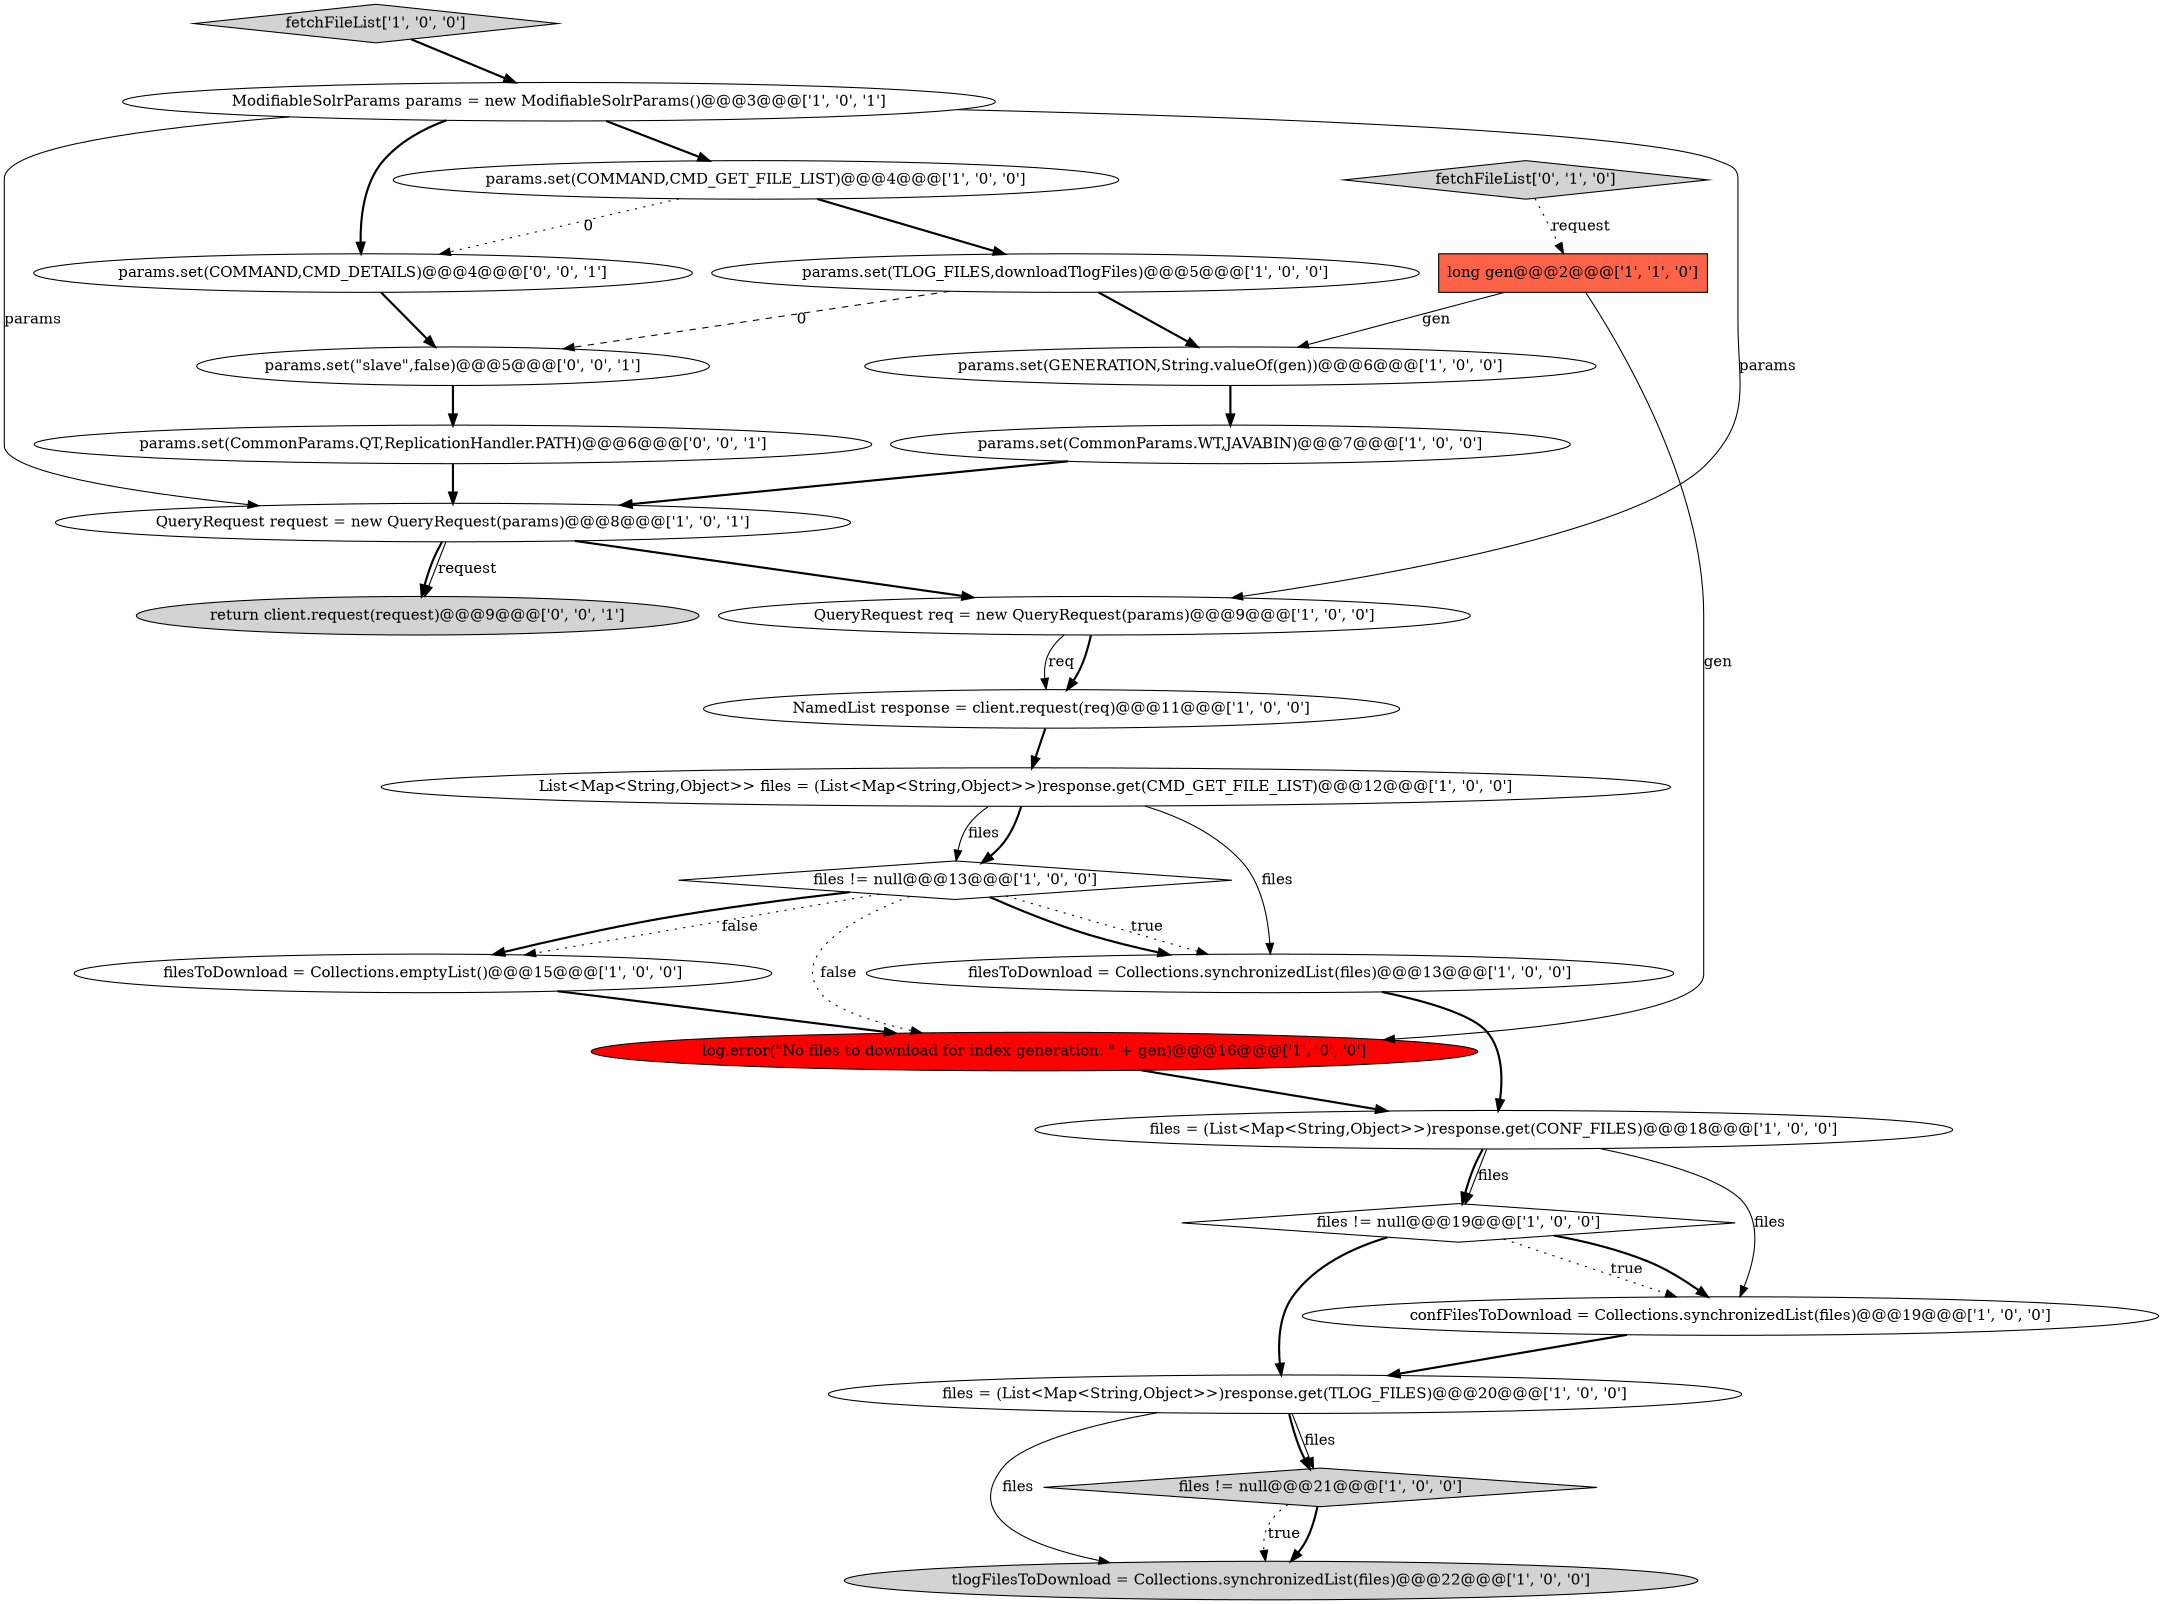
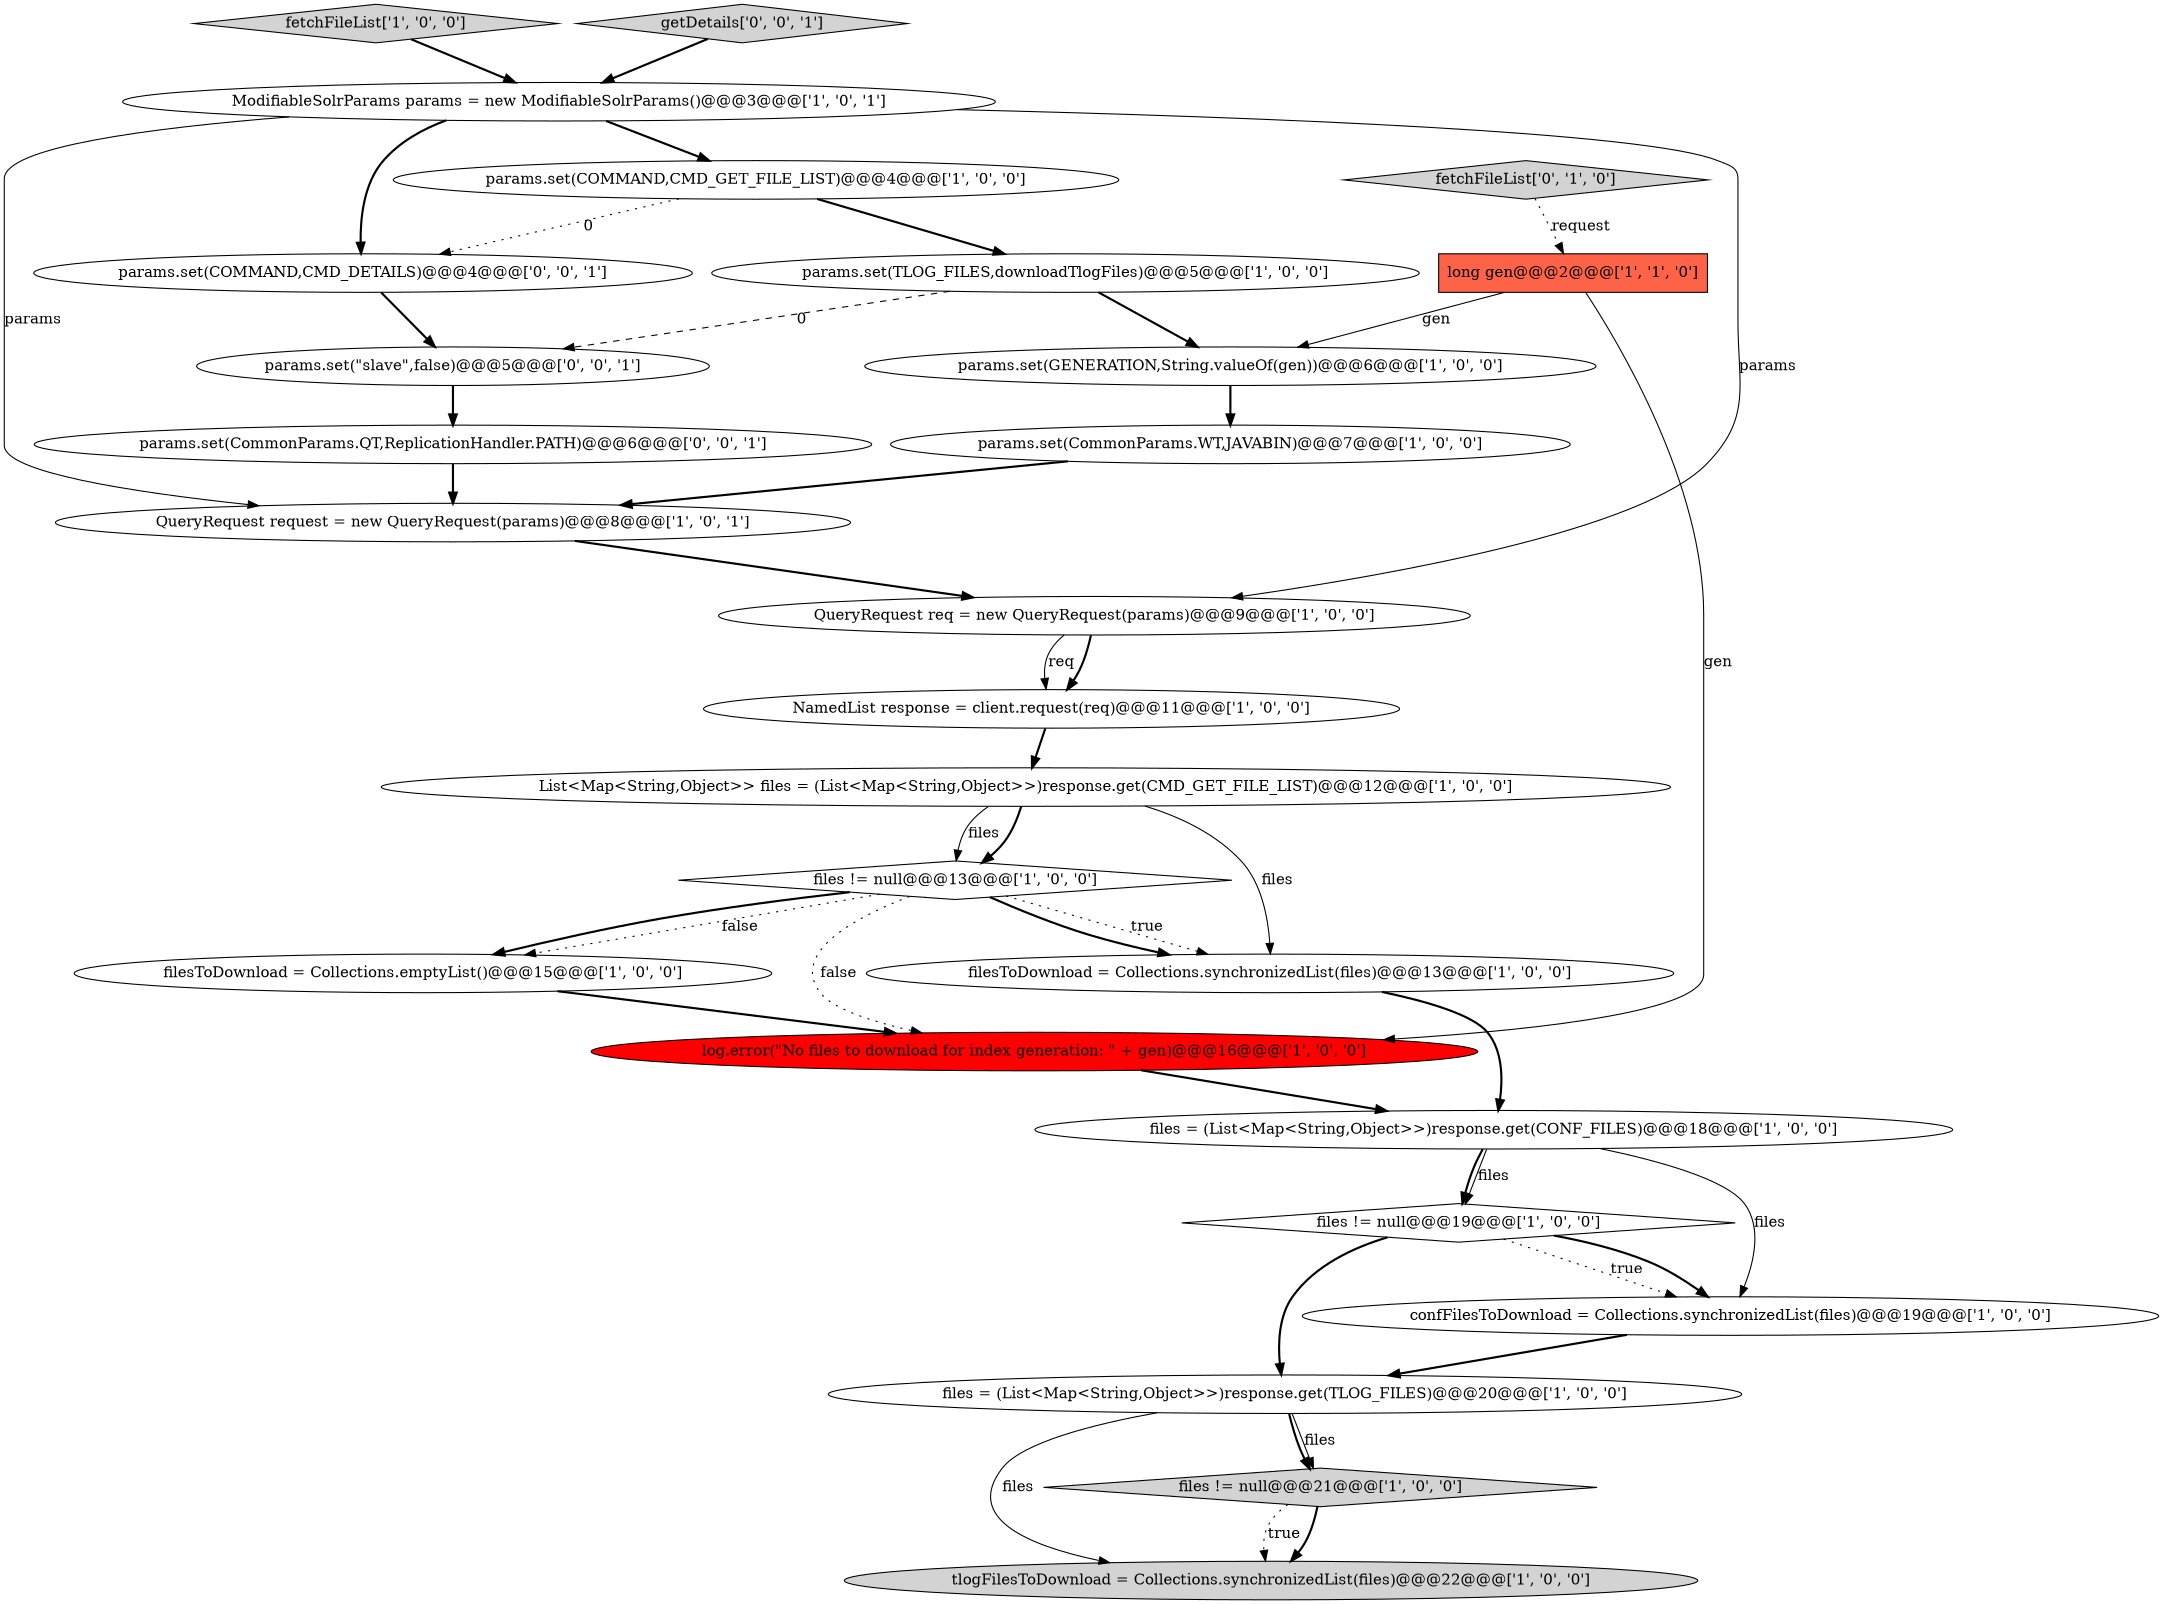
  digraph {
    node [fillcolor=white shape=ellipse style=filled]
    edge [style=bold]
    n1 [label="params.set(\"slave\",false)@@@5@@@['0', '0', '1']"]
    n2 [label="params.set(CommonParams.QT,ReplicationHandler.PATH)@@@6@@@['0', '0', '1']"]
    n3 [label="QueryRequest request = new QueryRequest(params)@@@8@@@['1', '0', '1']"]
    n4 [label="params.set(GENERATION,String.valueOf(gen))@@@6@@@['1', '0', '0']"]
    n5 [label="params.set(CommonParams.WT,JAVABIN)@@@7@@@['1', '0', '0']"]
    n6 [fillcolor=lightgray label="tlogFilesToDownload = Collections.synchronizedList(files)@@@22@@@['1', '0', '0']"]
    n7 [label="List<Map<String,Object>> files = (List<Map<String,Object>>)response.get(CMD_GET_FILE_LIST)@@@12@@@['1', '0', '0']"]
    n8 [label="files != null@@@13@@@['1', '0', '0']" shape=diamond]
    n9 [label="filesToDownload = Collections.synchronizedList(files)@@@13@@@['1', '0', '0']"]
    n10 [fillcolor=red label="log.error(\"No files to download for index generation: \" + gen)@@@16@@@['1', '0', '0']"]
    n11 [label="filesToDownload = Collections.emptyList()@@@15@@@['1', '0', '0']"]
    n12 [label="files = (List<Map<String,Object>>)response.get(CONF_FILES)@@@18@@@['1', '0', '0']"]
    n13 [label="confFilesToDownload = Collections.synchronizedList(files)@@@19@@@['1', '0', '0']"]
    n14 [label="files = (List<Map<String,Object>>)response.get(TLOG_FILES)@@@20@@@['1', '0', '0']"]
    n15 [fillcolor=lightgray label="files != null@@@21@@@['1', '0', '0']" shape=diamond]
    n16 [fillcolor=lightgray label="fetchFileList['1', '0', '0']" shape=diamond]
    n17 [label="ModifiableSolrParams params = new ModifiableSolrParams()@@@3@@@['1', '0', '1']"]
    n18 [label="params.set(COMMAND,CMD_GET_FILE_LIST)@@@4@@@['1', '0', '0']"]
    n19 [label="params.set(COMMAND,CMD_DETAILS)@@@4@@@['0', '0', '1']"]
    n20 [label="QueryRequest req = new QueryRequest(params)@@@9@@@['1', '0', '0']"]
    n21 [fillcolor=tomato label="long gen@@@2@@@['1', '1', '0']" shape=box]
    n22 [label="files != null@@@19@@@['1', '0', '0']" shape=diamond]
    n23 [label="params.set(TLOG_FILES,downloadTlogFiles)@@@5@@@['1', '0', '0']"]
    n24 [label="NamedList response = client.request(req)@@@11@@@['1', '0', '0']"]
-   n25 [fillcolor=lightgray label="return client.request(request)@@@9@@@['0', '0', '1']"]
    n26 [fillcolor=lightgray label="fetchFileList['0', '1', '0']" shape=diamond]
+   n27 [fillcolor=lightgray label="getDetails['0', '0', '1']" shape=diamond]
    n1 -> n2
    n2 -> n3
    n3 -> n20
-   n3 -> n25
-   n3 -> n25 [label=request style=solid]
    n4 -> n5
    n5 -> n3
    n7 -> n8
    n7 -> n8 [label=files style=solid]
    n7 -> n9 [label=files style=solid]
    n8 -> n9 [label=true style=dotted]
    n8 -> n9
    n8 -> n10 [label=false style=dotted]
    n8 -> n11
    n8 -> n11 [label=false style=dotted]
    n9 -> n12
    n10 -> n12
    n11 -> n10
    n12 -> n13 [label=files style=solid]
    n12 -> n22 [label=files style=solid]
    n12 -> n22
    n13 -> n14
    n14 -> n6 [label=files style=solid]
    n14 -> n15
    n14 -> n15 [label=files style=solid]
    n15 -> n6
    n15 -> n6 [label=true style=dotted]
    n16 -> n17
    n17 -> n3 [label=params style=solid]
    n17 -> n18
    n17 -> n19
    n17 -> n20 [label=params style=solid]
    n18 -> n19 [label=0 style=dotted]
    n18 -> n23
    n19 -> n1
    n20 -> n24
    n20 -> n24 [label=req style=solid]
    n21 -> n4 [label=gen style=solid]
    n21 -> n10 [label=gen style=solid]
    n22 -> n13 [label=true style=dotted]
    n22 -> n13
    n22 -> n14
    n23 -> n1 [label=0 style=dashed]
    n23 -> n4
    n24 -> n7
    n26 -> n21 [label=request style=dotted]
+   n27 -> n17
  }
